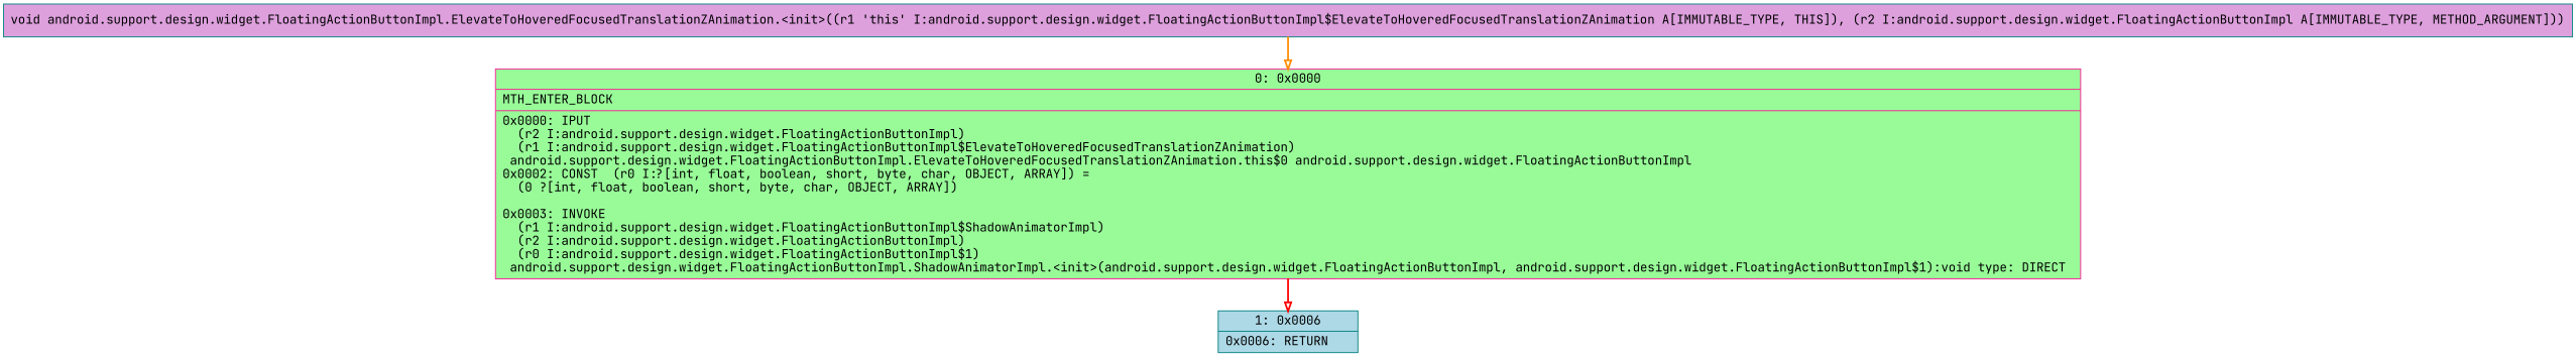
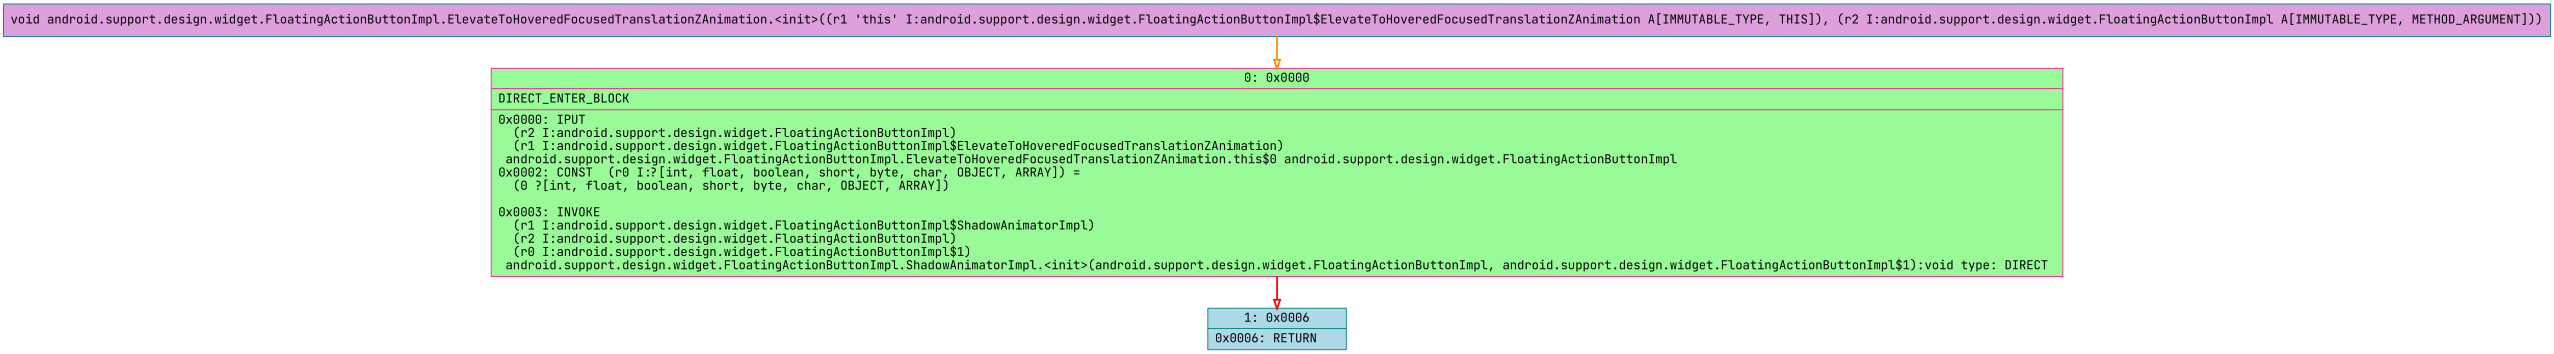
  digraph {
    fontname="JetBrains Mono"
    node [shape=record style=filled color=teal fontname="JetBrains Mono"]
    edge [style=bold arrowhead=onormal fontname="JetBrains Mono"]
-   n1 [label="{0\:\ 0x0000|MTH_ENTER_BLOCK\l|0x0000: IPUT  \l  (r2 I:android.support.design.widget.FloatingActionButtonImpl)\l  (r1 I:android.support.design.widget.FloatingActionButtonImpl$ElevateToHoveredFocusedTranslationZAnimation)\l android.support.design.widget.FloatingActionButtonImpl.ElevateToHoveredFocusedTranslationZAnimation.this$0 android.support.design.widget.FloatingActionButtonImpl \l0x0002: CONST  (r0 I:?[int, float, boolean, short, byte, char, OBJECT, ARRAY]) = \l  (0 ?[int, float, boolean, short, byte, char, OBJECT, ARRAY])\l \l0x0003: INVOKE  \l  (r1 I:android.support.design.widget.FloatingActionButtonImpl$ShadowAnimatorImpl)\l  (r2 I:android.support.design.widget.FloatingActionButtonImpl)\l  (r0 I:android.support.design.widget.FloatingActionButtonImpl$1)\l android.support.design.widget.FloatingActionButtonImpl.ShadowAnimatorImpl.\<init\>(android.support.design.widget.FloatingActionButtonImpl, android.support.design.widget.FloatingActionButtonImpl$1):void type: DIRECT \l}" fillcolor=palegreen color=deeppink]
+   n1 [label="{0\:\ 0x0000|DIRECT_ENTER_BLOCK\l|0x0000: IPUT  \l  (r2 I:android.support.design.widget.FloatingActionButtonImpl)\l  (r1 I:android.support.design.widget.FloatingActionButtonImpl$ElevateToHoveredFocusedTranslationZAnimation)\l android.support.design.widget.FloatingActionButtonImpl.ElevateToHoveredFocusedTranslationZAnimation.this$0 android.support.design.widget.FloatingActionButtonImpl \l0x0002: CONST  (r0 I:?[int, float, boolean, short, byte, char, OBJECT, ARRAY]) = \l  (0 ?[int, float, boolean, short, byte, char, OBJECT, ARRAY])\l \l0x0003: INVOKE  \l  (r1 I:android.support.design.widget.FloatingActionButtonImpl$ShadowAnimatorImpl)\l  (r2 I:android.support.design.widget.FloatingActionButtonImpl)\l  (r0 I:android.support.design.widget.FloatingActionButtonImpl$1)\l android.support.design.widget.FloatingActionButtonImpl.ShadowAnimatorImpl.\<init\>(android.support.design.widget.FloatingActionButtonImpl, android.support.design.widget.FloatingActionButtonImpl$1):void type: DIRECT \l}" fillcolor=palegreen color=deeppink]
    n2 [label="{1\:\ 0x0006|0x0006: RETURN   \l}" fillcolor=lightblue]
    n3 [label="{void android.support.design.widget.FloatingActionButtonImpl.ElevateToHoveredFocusedTranslationZAnimation.\<init\>((r1 'this' I:android.support.design.widget.FloatingActionButtonImpl$ElevateToHoveredFocusedTranslationZAnimation A[IMMUTABLE_TYPE, THIS]), (r2 I:android.support.design.widget.FloatingActionButtonImpl A[IMMUTABLE_TYPE, METHOD_ARGUMENT])) }" fillcolor=plum]
    n1 -> n2 [color=red]
    n3 -> n1 [color=darkorange]
  }
